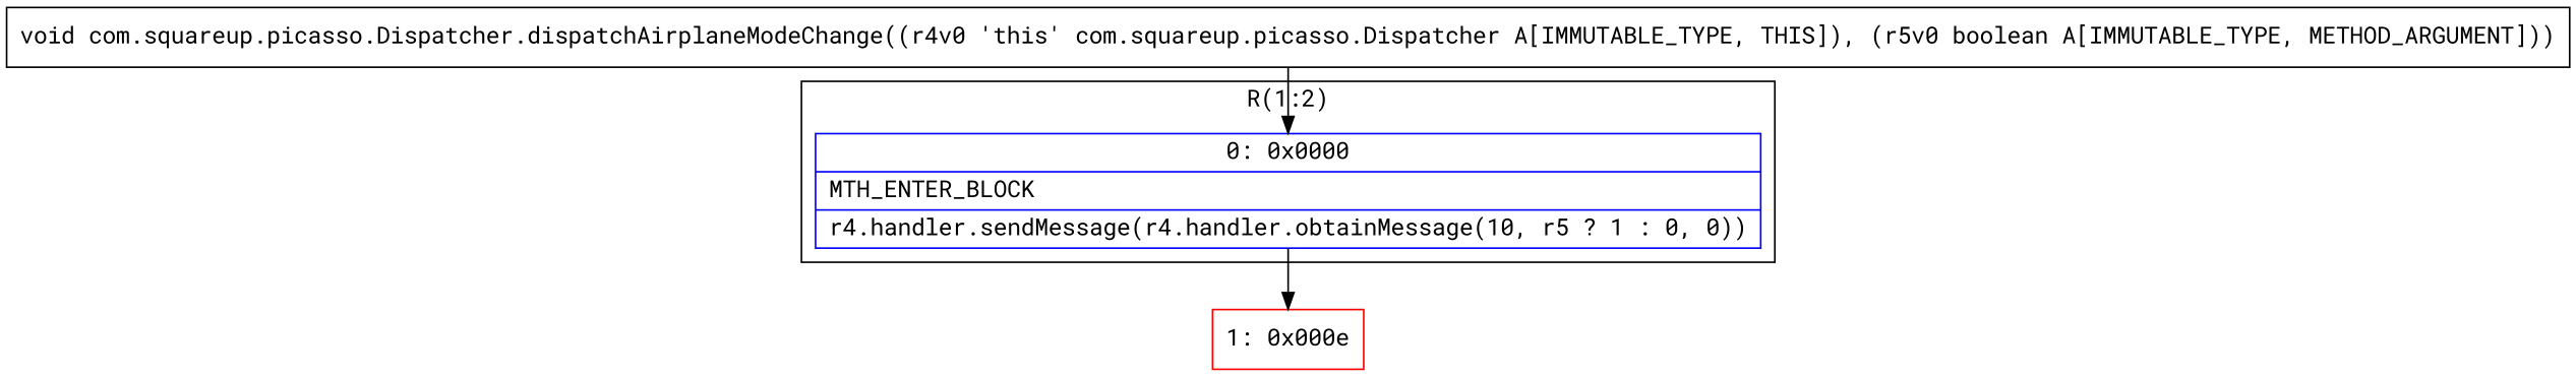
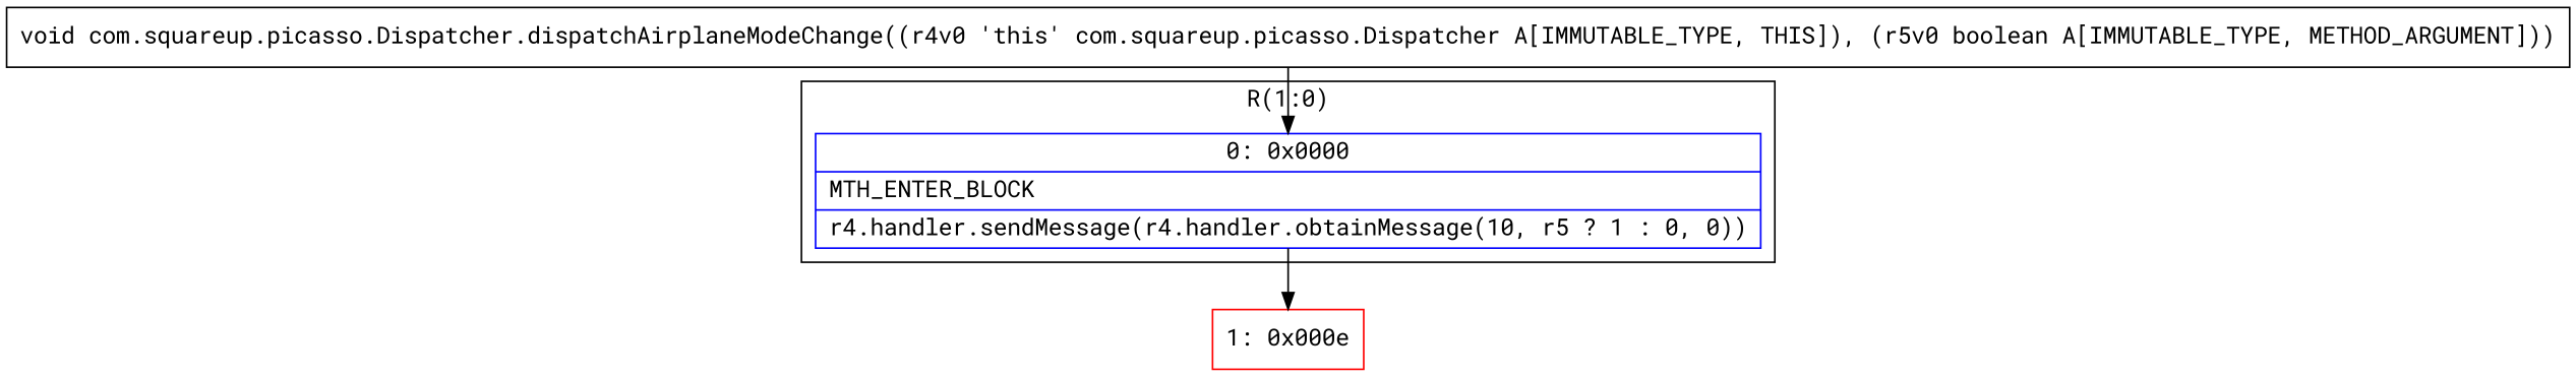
  digraph {
    fontname="Roboto Mono"
    node [shape=record fontname="Roboto Mono"]
    edge [fontname="Roboto Mono"]
    n1 [color=blue label="{0\:\ 0x0000|MTH_ENTER_BLOCK\l|r4.handler.sendMessage(r4.handler.obtainMessage(10, r5 ? 1 : 0, 0))\l}"]
    n2 [color=red label="{1\:\ 0x000e}"]
    n3 [label="{void com.squareup.picasso.Dispatcher.dispatchAirplaneModeChange((r4v0 'this' com.squareup.picasso.Dispatcher A[IMMUTABLE_TYPE, THIS]), (r5v0 boolean A[IMMUTABLE_TYPE, METHOD_ARGUMENT])) }"]
    subgraph cluster_1 {
-     label="R(1:2)"
+     label="R(1:0)"
      n1
    }
    n1 -> n2
    n3 -> n1
  }
